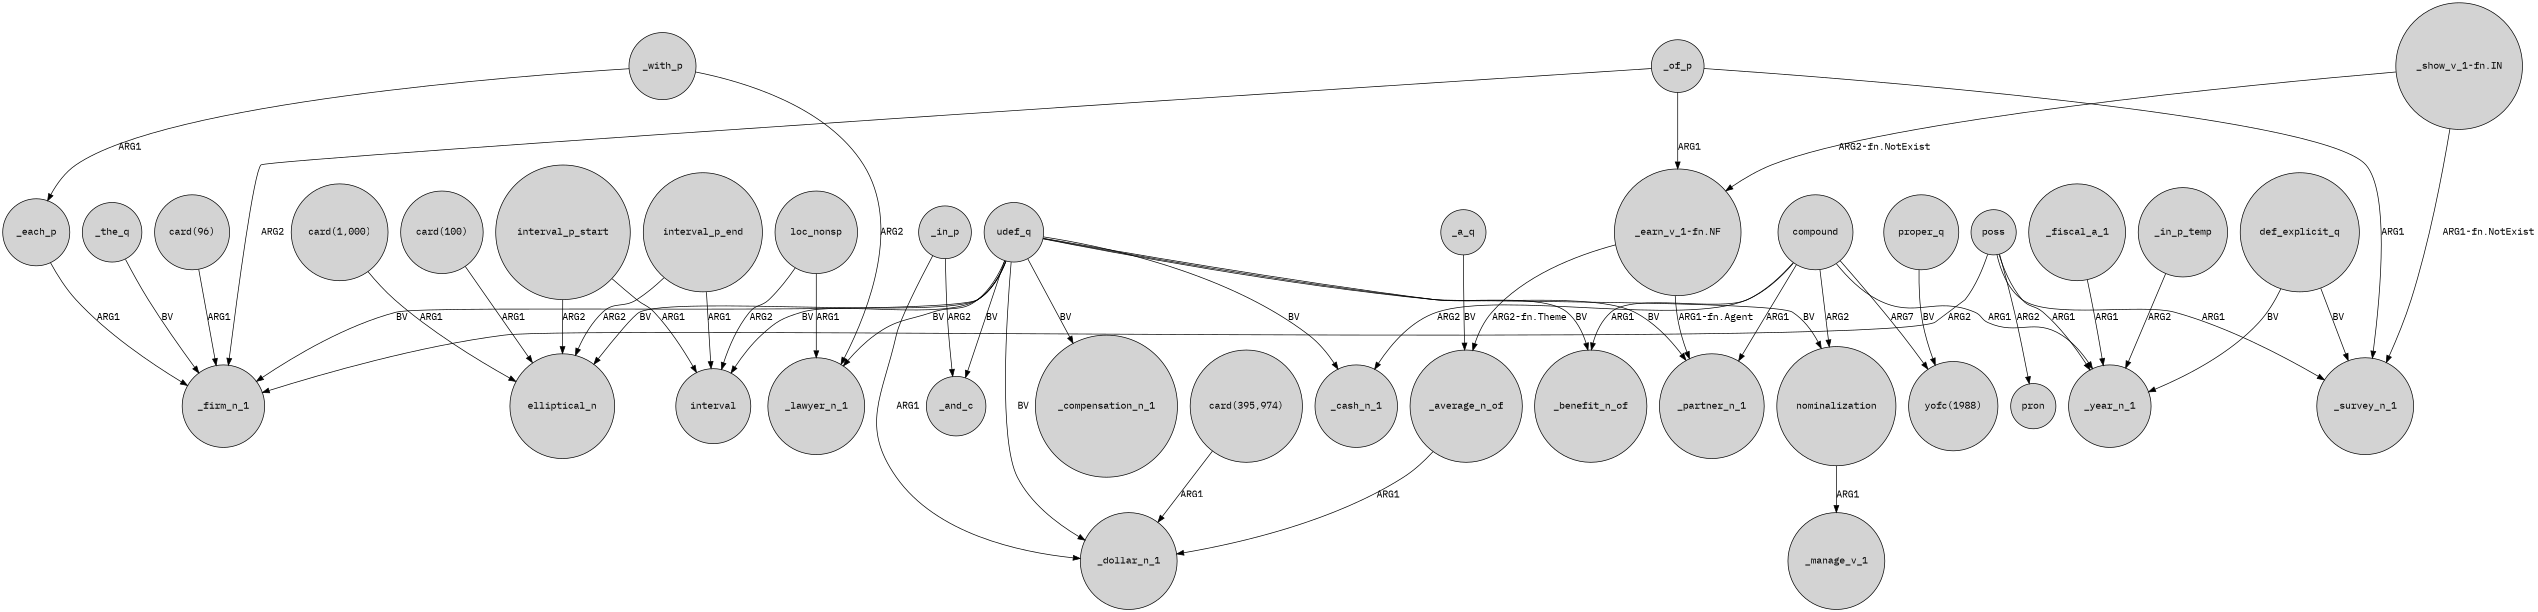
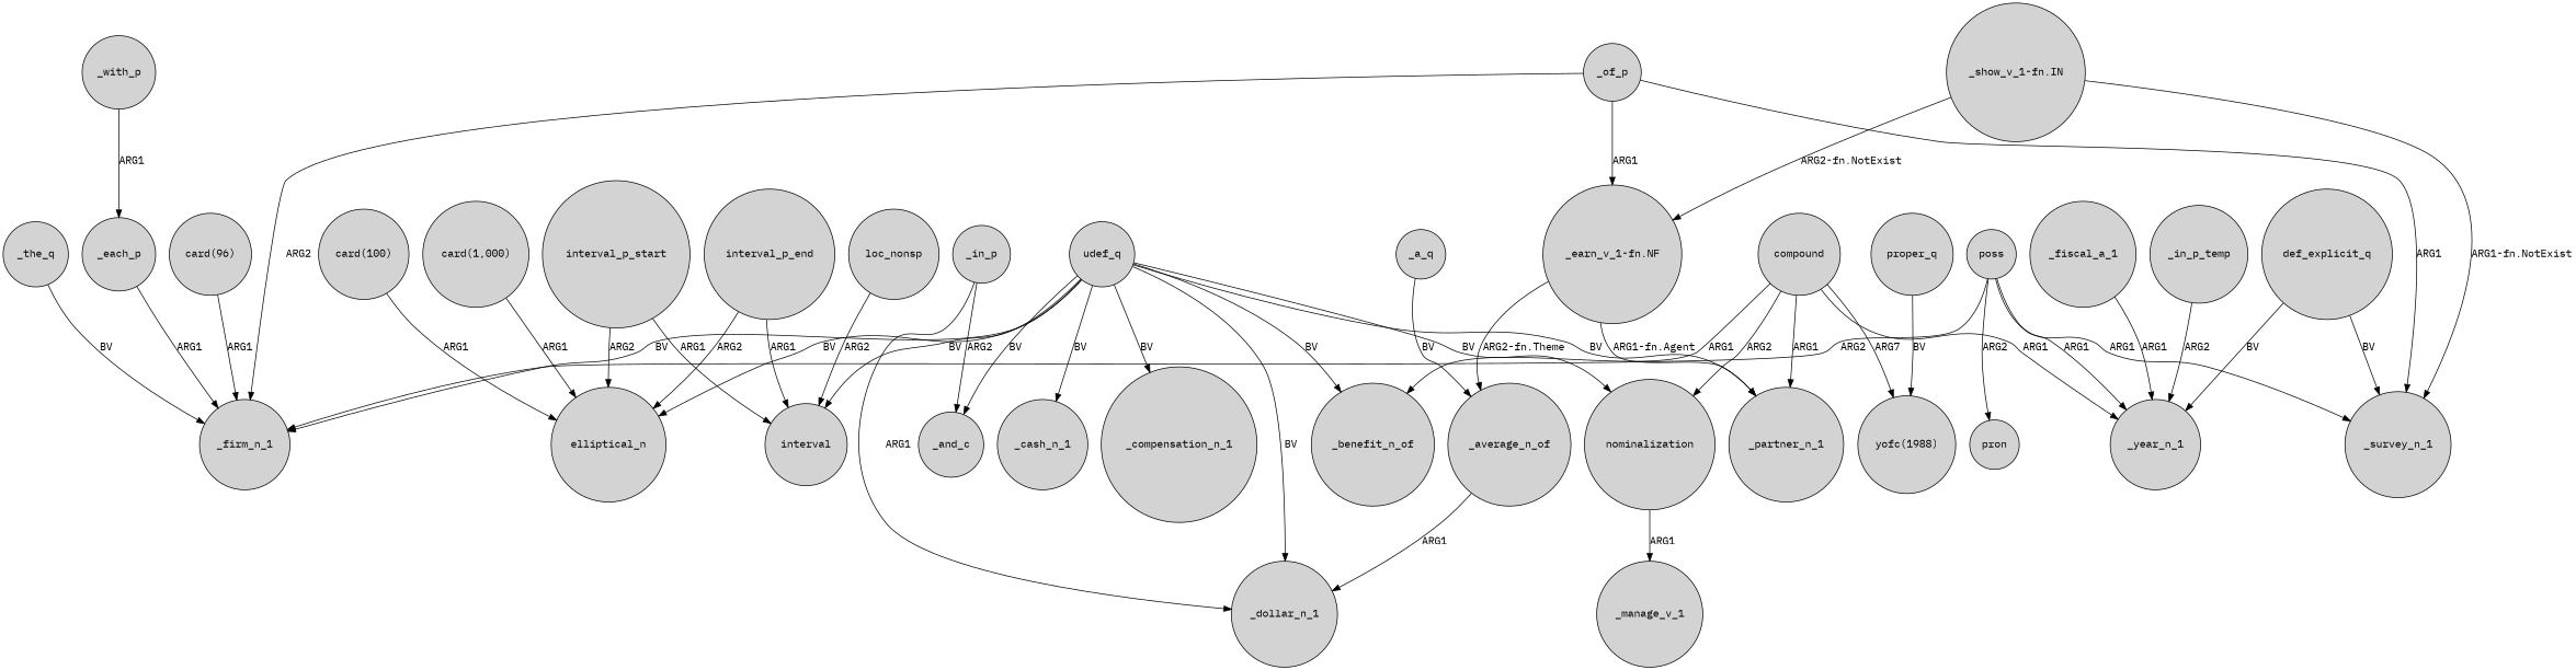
  digraph {
    fontname="IBM Plex Mono"
    node [fontname="IBM Plex Mono" shape=circle style=filled]
    edge [fontname="IBM Plex Mono"]
    _of_p
    _firm_n_1
    _survey_n_1
    "_earn_v_1-fn.NF"
    "card(100)"
    elliptical_n
    loc_nonsp
    interval
-   _lawyer_n_1
    udef_q
    _compensation_n_1
    _dollar_n_1
    _cash_n_1
    _partner_n_1
    nominalization
    _benefit_n_of
    _and_c
    _manage_v_1
    poss
    pron
    _year_n_1
    _with_p
    _each_p
    "_show_v_1-fn.IN"
    _average_n_of
    _in_p_temp
    interval_p_end
    compound
    "yofc(1988)"
    _a_q
    interval_p_start
    def_explicit_q
-   "card(395,974)"
    proper_q
    "card(96)"
    _the_q
    _in_p
    "card(1,000)"
    _fiscal_a_1
    _of_p -> _firm_n_1 [label=ARG2]
    _of_p -> _survey_n_1 [label=ARG1]
    _of_p -> "_earn_v_1-fn.NF" [label=ARG1]
    "_earn_v_1-fn.NF" -> _partner_n_1 [label="ARG1-fn.Agent"]
    "_earn_v_1-fn.NF" -> _average_n_of [label="ARG2-fn.Theme"]
    "card(100)" -> elliptical_n [label=ARG1]
    loc_nonsp -> interval [label=ARG2]
-   loc_nonsp -> _lawyer_n_1 [label=ARG1]
    udef_q -> _firm_n_1 [label=BV]
    udef_q -> elliptical_n [label=BV]
    udef_q -> interval [label=BV]
-   udef_q -> _lawyer_n_1 [label=BV]
    udef_q -> _compensation_n_1 [label=BV]
    udef_q -> _dollar_n_1 [label=BV]
    udef_q -> _cash_n_1 [label=BV]
    udef_q -> _partner_n_1 [label=BV]
    udef_q -> nominalization [label=BV]
    udef_q -> _benefit_n_of [label=BV]
    udef_q -> _and_c [label=BV]
    nominalization -> _manage_v_1 [label=ARG1]
    poss -> _firm_n_1 [label=ARG2]
    poss -> _survey_n_1 [label=ARG1]
    poss -> pron [label=ARG2]
    poss -> _year_n_1 [label=ARG1]
-   _with_p -> _lawyer_n_1 [label=ARG2]
    _with_p -> _each_p [label=ARG1]
    _each_p -> _firm_n_1 [label=ARG1]
    "_show_v_1-fn.IN" -> _survey_n_1 [label="ARG1-fn.NotExist"]
    "_show_v_1-fn.IN" -> "_earn_v_1-fn.NF" [label="ARG2-fn.NotExist"]
    _average_n_of -> _dollar_n_1 [label=ARG1]
    _in_p_temp -> _year_n_1 [label=ARG2]
    interval_p_end -> elliptical_n [label=ARG2]
    interval_p_end -> interval [label=ARG1]
-   compound -> _cash_n_1 [label=ARG2]
    compound -> _partner_n_1 [label=ARG1]
    compound -> nominalization [label=ARG2]
    compound -> _benefit_n_of [label=ARG1]
    compound -> _year_n_1 [label=ARG1]
    compound -> "yofc(1988)" [label=ARG7]
    _a_q -> _average_n_of [label=BV]
    interval_p_start -> elliptical_n [label=ARG2]
    interval_p_start -> interval [label=ARG1]
    def_explicit_q -> _survey_n_1 [label=BV]
    def_explicit_q -> _year_n_1 [label=BV]
-   "card(395,974)" -> _dollar_n_1 [label=ARG1]
    proper_q -> "yofc(1988)" [label=BV]
    "card(96)" -> _firm_n_1 [label=ARG1]
    _the_q -> _firm_n_1 [label=BV]
    _in_p -> _dollar_n_1 [label=ARG1]
    _in_p -> _and_c [label=ARG2]
    "card(1,000)" -> elliptical_n [label=ARG1]
    _fiscal_a_1 -> _year_n_1 [label=ARG1]
  }
